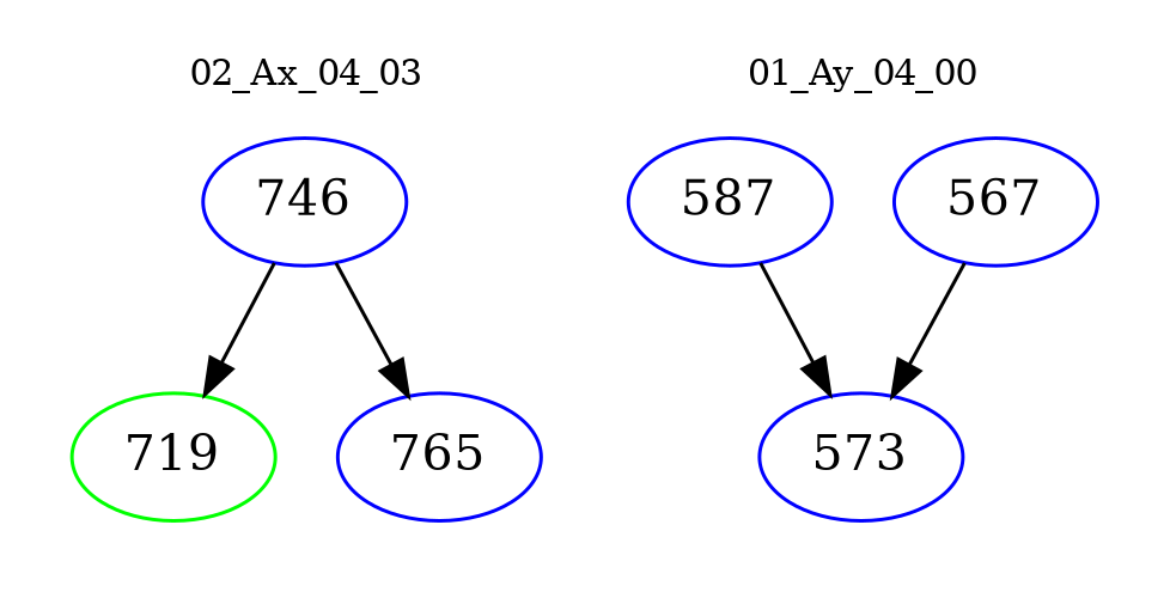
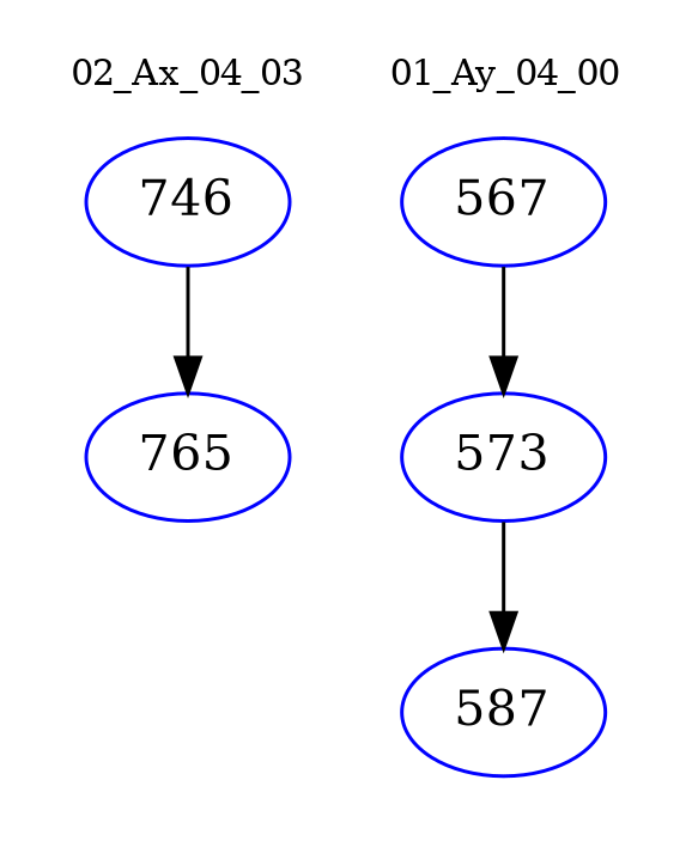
  digraph {
    node [color=blue]
    edge [color=black]
    n1 [label=746]
-   n2 [color=green label=719]
    n3 [label=765]
    n4 [label=573]
    n5 [label=567]
    n6 [label=587]
    subgraph cluster_1 {
      color=white
      fontsize=10
      label="02_Ax_04_03"
      n1
-     n2
      n3
    }
    subgraph cluster_2 {
      color=white
      fontsize=10
      label="01_Ay_04_00"
      n4
      n5
      n6
    }
-   n1 -> n2
    n1 -> n3
-   n6 -> n4
+   n4 -> n6
    n5 -> n4
  }
